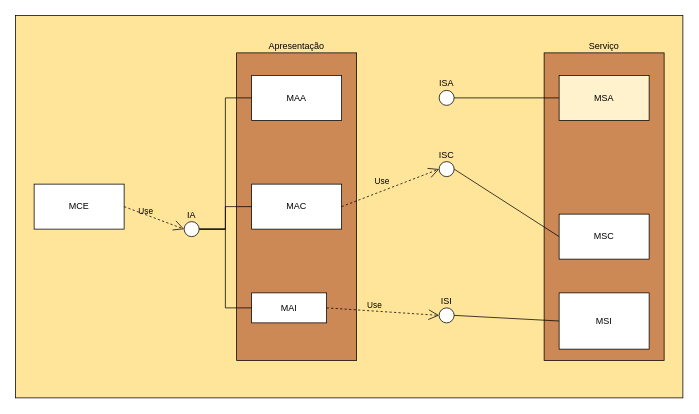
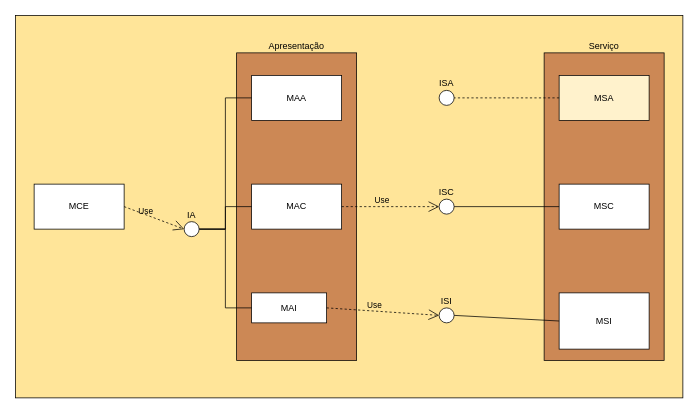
  <mxCell id="0" />
  <mxCell id="1" parent="0" />
  <mxCell id="2" value="" style="rounded=0;whiteSpace=wrap;html=1;perimeterSpacing=1;fillColor=#FFE599;" vertex="1" parent="1"><mxGeometry x="20" y="20" width="890" height="510" as="geometry" /></mxCell>
  <mxCell id="3" value="Apresentação" style="rounded=0;whiteSpace=wrap;html=1;labelPosition=center;verticalLabelPosition=top;align=center;verticalAlign=bottom;fillColor=#CC8855;" vertex="1" parent="1"><mxGeometry x="315" y="70" width="160" height="410" as="geometry" /></mxCell>
  <mxCell id="4" value="Serviço" style="rounded=0;whiteSpace=wrap;html=1;labelPosition=center;verticalLabelPosition=top;align=center;verticalAlign=bottom;fillColor=#CC8855;" vertex="1" parent="1"><mxGeometry x="725" y="70" width="160" height="410" as="geometry" /></mxCell>
  <mxCell id="5" value="MAA" style="rounded=0;whiteSpace=wrap;html=1;" vertex="1" parent="1"><mxGeometry x="335" y="100" width="120" height="60" as="geometry" /></mxCell>
  <mxCell id="6" value="MSA" style="rounded=0;whiteSpace=wrap;html=1;fillColor=#fff2cc;" vertex="1" parent="1"><mxGeometry x="745" y="100" width="120" height="60" as="geometry" /></mxCell>
- <mxCell id="7" value="MSC" style="rounded=0;whiteSpace=wrap;html=1;" vertex="1" parent="1"><mxGeometry x="745" y="285" width="120" height="60" as="geometry" /></mxCell>
+ <mxCell id="7" value="MSC" style="rounded=0;whiteSpace=wrap;html=1;" vertex="1" parent="1"><mxGeometry x="745" y="245" width="120" height="60" as="geometry" /></mxCell>
  <mxCell id="8" value="MSI" style="rounded=0;whiteSpace=wrap;html=1;" vertex="1" parent="1"><mxGeometry x="745" y="390" width="120" height="75" as="geometry" /></mxCell>
  <mxCell id="9" value="MAI" style="rounded=0;whiteSpace=wrap;html=1;" vertex="1" parent="1"><mxGeometry x="335" y="390" width="100" height="40" as="geometry" /></mxCell>
  <mxCell id="10" value="MAC" style="rounded=0;whiteSpace=wrap;html=1;" vertex="1" parent="1"><mxGeometry x="335" y="245" width="120" height="60" as="geometry" /></mxCell>
  <mxCell id="11" style="edgeStyle=orthogonalEdgeStyle;rounded=0;orthogonalLoop=1;jettySize=auto;html=1;entryX=0;entryY=0.5;entryDx=0;entryDy=0;endArrow=none;startFill=0;" edge="1" parent="1" source="14" target="5"><mxGeometry relative="1" as="geometry" /></mxCell>
  <mxCell id="12" style="edgeStyle=orthogonalEdgeStyle;rounded=0;orthogonalLoop=1;jettySize=auto;html=1;entryX=0;entryY=0.5;entryDx=0;entryDy=0;endArrow=none;startFill=0;" edge="1" parent="1" source="14" target="10"><mxGeometry relative="1" as="geometry" /></mxCell>
  <mxCell id="13" style="edgeStyle=orthogonalEdgeStyle;rounded=0;orthogonalLoop=1;jettySize=auto;html=1;entryX=0;entryY=0.5;entryDx=0;entryDy=0;endArrow=none;startFill=0;" edge="1" parent="1" source="14" target="9"><mxGeometry relative="1" as="geometry" /></mxCell>
  <mxCell id="14" value="IA" style="ellipse;whiteSpace=wrap;html=1;aspect=fixed;labelPosition=center;verticalLabelPosition=top;align=center;verticalAlign=bottom;" vertex="1" parent="1"><mxGeometry x="245" y="295" width="20" height="20" as="geometry" /></mxCell>
  <mxCell id="15" value="ISA" style="ellipse;whiteSpace=wrap;html=1;aspect=fixed;align=center;verticalAlign=bottom;labelPosition=center;verticalLabelPosition=top;" vertex="1" parent="1"><mxGeometry x="585" y="120" width="20" height="20" as="geometry" /></mxCell>
- <mxCell id="16" value="" style="endArrow=none;html=1;rounded=0;entryX=1;entryY=0.5;entryDx=0;entryDy=0;exitX=0;exitY=0.5;exitDx=0;exitDy=0;" edge="1" parent="1" source="6" target="15"><mxGeometry width="50" height="50" relative="1" as="geometry"><mxPoint x="825" y="110" as="sourcePoint" /><mxPoint x="875" y="60" as="targetPoint" /></mxGeometry></mxCell>
+ <mxCell id="16" value="" style="endArrow=none;html=1;rounded=0;entryX=1;entryY=0.5;entryDx=0;entryDy=0;exitX=0;exitY=0.5;exitDx=0;exitDy=0;dashed=1;" edge="1" parent="1" source="6" target="15"><mxGeometry width="50" height="50" relative="1" as="geometry"><mxPoint x="825" y="110" as="sourcePoint" /><mxPoint x="875" y="60" as="targetPoint" /></mxGeometry></mxCell>
  <mxCell id="17" value="Use" style="endArrow=open;endSize=12;dashed=1;html=1;rounded=0;exitX=1;exitY=0.5;exitDx=0;exitDy=0;entryX=0;entryY=0.5;entryDx=0;entryDy=0;labelBackgroundColor=none;labelPosition=left;verticalLabelPosition=top;align=right;verticalAlign=bottom;" edge="1" parent="1" source="9" target="18"><mxGeometry width="160" relative="1" as="geometry"><mxPoint x="465" y="140" as="sourcePoint" /><mxPoint x="960" y="4.71" as="targetPoint" /></mxGeometry></mxCell>
  <mxCell id="18" value="ISI" style="ellipse;whiteSpace=wrap;html=1;aspect=fixed;labelPosition=center;verticalLabelPosition=top;align=center;verticalAlign=bottom;" vertex="1" parent="1"><mxGeometry x="585" y="410" width="20" height="20" as="geometry" /></mxCell>
  <mxCell id="19" value="" style="endArrow=none;html=1;rounded=0;entryX=1;entryY=0.5;entryDx=0;entryDy=0;exitX=0;exitY=0.5;exitDx=0;exitDy=0;" edge="1" parent="1" source="8" target="18"><mxGeometry width="50" height="50" relative="1" as="geometry"><mxPoint x="695" y="140" as="sourcePoint" /><mxPoint x="885" y="70" as="targetPoint" /></mxGeometry></mxCell>
  <mxCell id="20" value="Use" style="endArrow=open;endSize=12;dashed=1;html=1;rounded=0;exitX=1;exitY=0.5;exitDx=0;exitDy=0;entryX=0;entryY=0.5;entryDx=0;entryDy=0;labelBackgroundColor=none;labelPosition=left;verticalLabelPosition=top;align=right;verticalAlign=bottom;" edge="1" parent="1" source="10" target="21"><mxGeometry width="160" relative="1" as="geometry"><mxPoint x="475" y="150" as="sourcePoint" /><mxPoint x="970" y="14.71" as="targetPoint" /></mxGeometry></mxCell>
- <mxCell id="21" value="ISC" style="ellipse;whiteSpace=wrap;html=1;aspect=fixed;labelPosition=center;verticalLabelPosition=top;align=center;verticalAlign=bottom;" vertex="1" parent="1"><mxGeometry x="585" y="215" width="20" height="20" as="geometry" /></mxCell>
+ <mxCell id="21" value="ISC" style="ellipse;whiteSpace=wrap;html=1;aspect=fixed;labelPosition=center;verticalLabelPosition=top;align=center;verticalAlign=bottom;" vertex="1" parent="1"><mxGeometry x="585" y="265" width="20" height="20" as="geometry" /></mxCell>
  <mxCell id="22" value="" style="endArrow=none;html=1;rounded=0;entryX=1;entryY=0.5;entryDx=0;entryDy=0;exitX=0;exitY=0.5;exitDx=0;exitDy=0;" edge="1" parent="1" source="7" target="21"><mxGeometry width="50" height="50" relative="1" as="geometry"><mxPoint x="705" y="150" as="sourcePoint" /><mxPoint x="895" y="80" as="targetPoint" /></mxGeometry></mxCell>
  <mxCell id="23" value="MCE" style="rounded=0;whiteSpace=wrap;html=1;" vertex="1" parent="1"><mxGeometry x="45" y="245" width="120" height="60" as="geometry" /></mxCell>
  <mxCell id="24" value="Use" style="endArrow=open;endSize=12;dashed=1;html=1;rounded=0;exitX=1;exitY=0.5;exitDx=0;exitDy=0;labelBackgroundColor=none;labelPosition=left;verticalLabelPosition=top;align=right;verticalAlign=bottom;entryX=0;entryY=0.5;entryDx=0;entryDy=0;" edge="1" parent="1" source="23" target="14"><mxGeometry width="160" relative="1" as="geometry"><mxPoint x="465" y="285" as="sourcePoint" /><mxPoint x="245" y="275" as="targetPoint" /></mxGeometry></mxCell>
